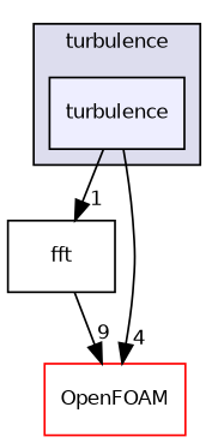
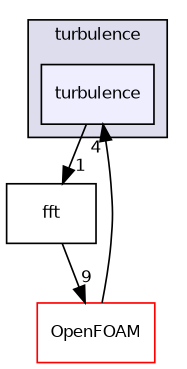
  digraph {
    compound=true
    node [fontname=Helvetica fontsize=10 shape=box]
    edge [labeldistance=1.5 labelfontname=Helvetica labelfontsize=10]
    n1 [fillcolor="#eeeeff" label=turbulence pencolor=black style=filled]
    n2 [label=fft]
    n3 [color=red label=OpenFOAM]
    subgraph cluster_1 {
      bgcolor="#ddddee"
      fontname=Helvetica
      fontsize=10
      label=turbulence
      pencolor=black
      n1
    }
    n1 -> n2 [headlabel=1]
-   n1 -> n3 [headlabel=4]
+   n3 -> n1 [headlabel=4]
    n2 -> n3 [headlabel=9]
  }
